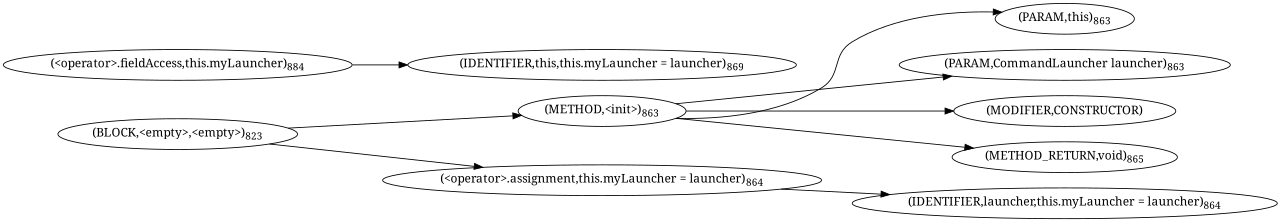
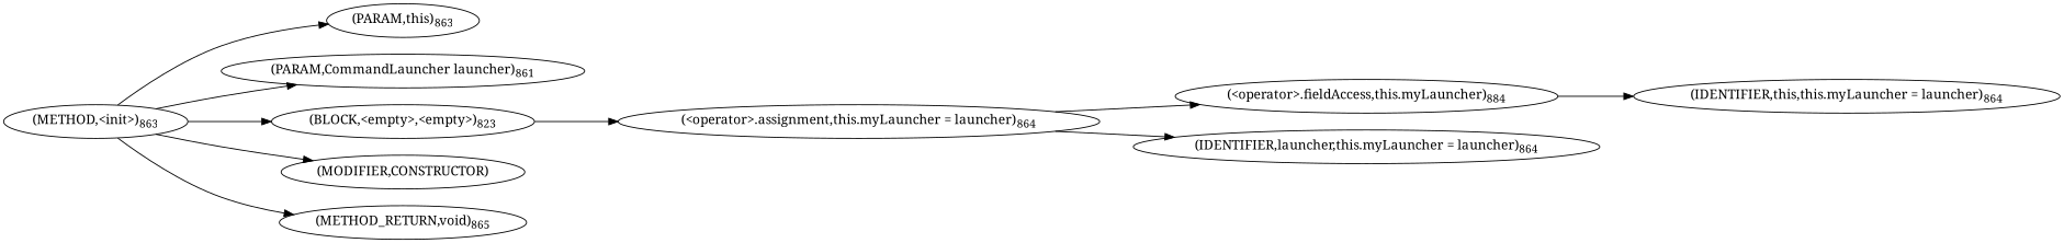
  digraph {
    fontname="Noto Serif"
    rankdir=LR
    node [fontname="Noto Serif"]
    edge [fontname="Noto Serif"]
    n1 [label=<(METHOD,&lt;init&gt;)<SUB>863</SUB>>]
    n2 [label=<(PARAM,this)<SUB>863</SUB>>]
-   n3 [label=<(PARAM,CommandLauncher launcher)<SUB>863</SUB>>]
+   n3 [label=<(PARAM,CommandLauncher launcher)<SUB>861</SUB>>]
    n4 [label=<(BLOCK,&lt;empty&gt;,&lt;empty&gt;)<SUB>823</SUB>>]
    n5 [label=<(MODIFIER,CONSTRUCTOR)>]
    n6 [label=<(METHOD_RETURN,void)<SUB>865</SUB>>]
    n7 [label=<(&lt;operator&gt;.assignment,this.myLauncher = launcher)<SUB>864</SUB>>]
    n8 [label=<(&lt;operator&gt;.fieldAccess,this.myLauncher)<SUB>884</SUB>>]
    n9 [label=<(IDENTIFIER,launcher,this.myLauncher = launcher)<SUB>864</SUB>>]
-   n10 [label=<(IDENTIFIER,this,this.myLauncher = launcher)<SUB>869</SUB>>]
+   n10 [label=<(IDENTIFIER,this,this.myLauncher = launcher)<SUB>864</SUB>>]
    n1 -> n2
    n1 -> n3
-   n4 -> n1
+   n1 -> n4
    n1 -> n5
    n1 -> n6
    n4 -> n7
+   n7 -> n8
    n7 -> n9
    n8 -> n10
  }
